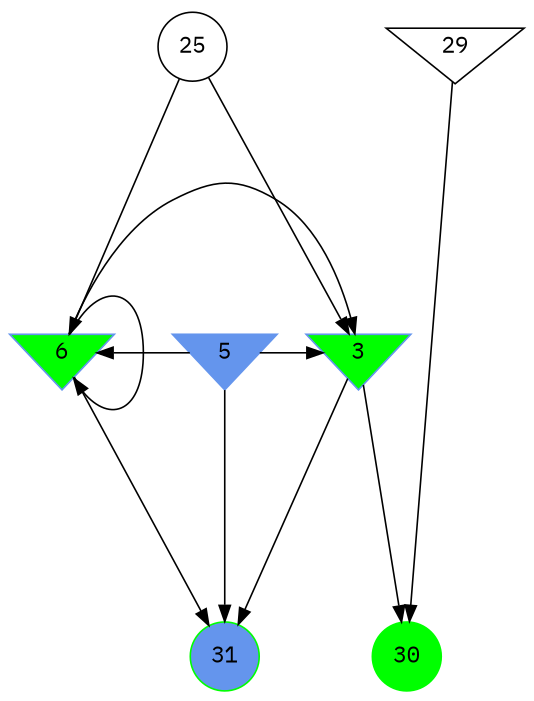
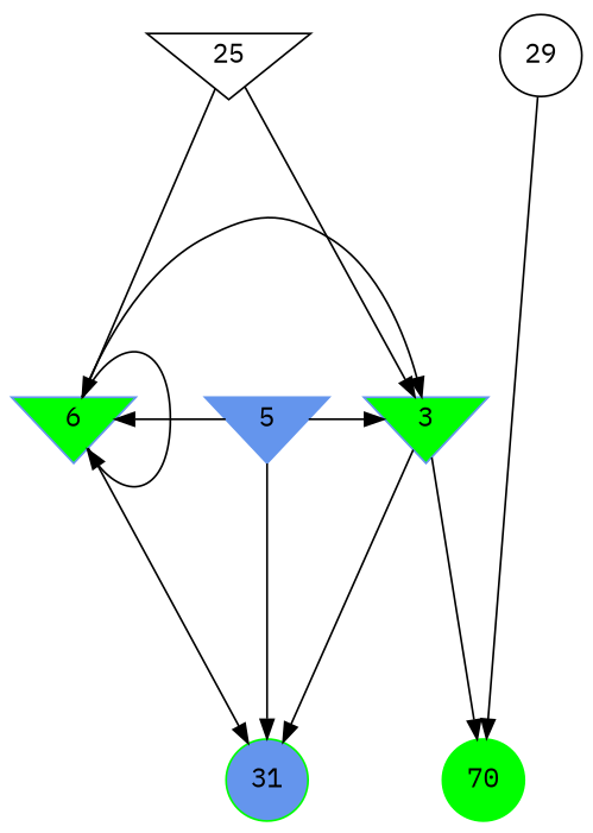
  digraph {
    fontname="IBM Plex Mono"
    ranksep=2.0
    node [color=cornflowerblue fontname="IBM Plex Mono" shape=circle style=filled]
    edge [fontname="IBM Plex Mono"]
    3 [fillcolor=green shape=invtriangle]
    5 [shape=invtriangle]
    6 [fillcolor=green shape=invtriangle]
-   25 [color=black style=""]
-   29 [color=black shape=invtriangle style=""]
-   30 [color=green]
+   25 [color=black shape=invtriangle style=""]
+   29 [color=black style=""]
+   30 [color=green label=70]
    31 [color=green fillcolor=cornflowerblue]
    subgraph sub_1 {
      rank=same
      3
      5
      6
    }
    subgraph sub_2 {
      rank=same
      25
      29
    }
    subgraph sub_3 {
      rank=same
      30
      31
    }
    3 -> 30
    3 -> 31
    5 -> 3
    5 -> 6
    5 -> 31
    6 -> 3
    6 -> 6
    6 -> 31
    25 -> 3
    25 -> 6
    29 -> 30
  }
